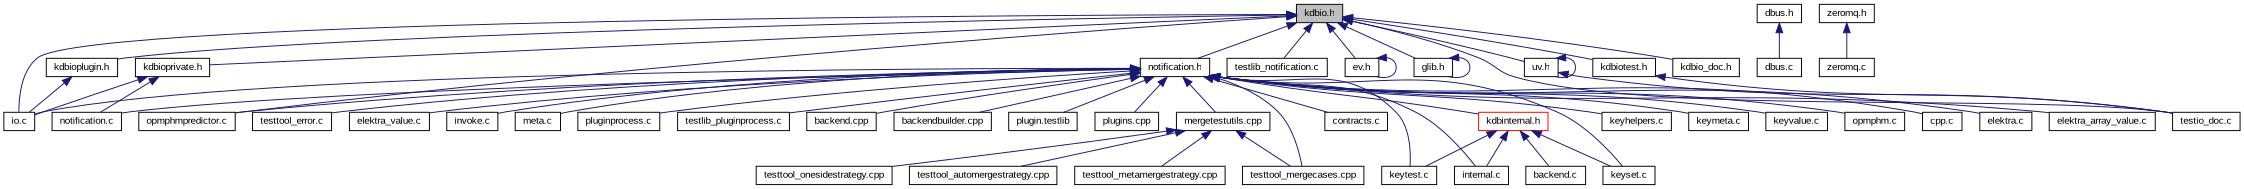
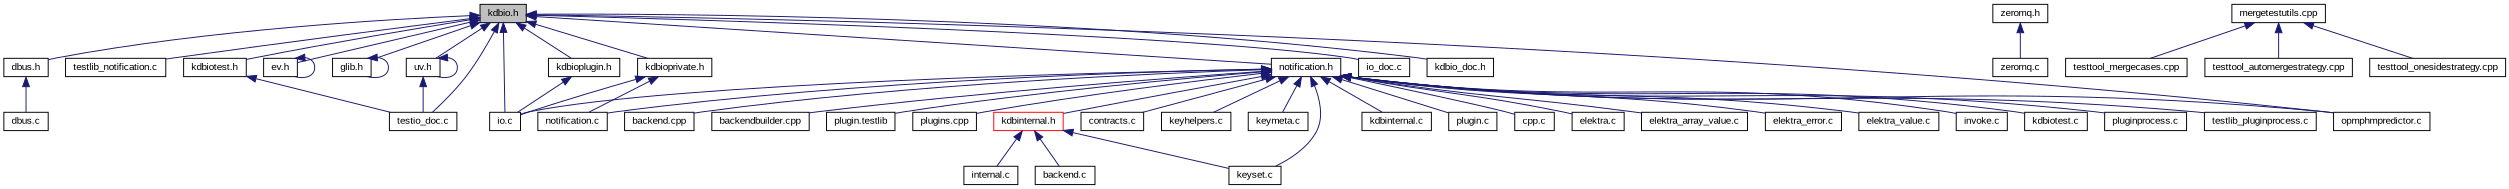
  digraph {
    fontname="Liberation Sans"
    node [color=black fillcolor=white fontname="Liberation Sans" fontsize=10 shape=record style=filled]
    edge [color=midnightblue dir=back fontname="Liberation Sans" fontsize=10 labelfontname=Helvetica labelfontsize=10 style=solid]
    n1 [fillcolor=grey75 fontcolor=black height=0.2 label="kdbio.h" width=0.4]
    n2 [height=0.2 label="io.c" width=0.4]
    n3 [height=0.2 label="testlib_notification.c" width=0.4]
    n4 [height=0.2 label="dbus.h" width=0.4]
    n5 [height=0.2 label="ev.h" width=0.4]
    n6 [height=0.2 label="glib.h" width=0.4]
    n7 [height=0.2 label="uv.h" width=0.4]
    n8 [height=0.2 label="testio_doc.c" width=0.4]
    n9 [height=0.2 label="kdbioplugin.h" width=0.4]
    n10 [height=0.2 label="kdbioprivate.h" width=0.4]
    n11 [height=0.2 label="kdbiotest.h" width=0.4]
    n12 [height=0.2 label="notification.h" width=0.4]
+   n13 [height=0.2 label="io_doc.c" width=0.4]
    n14 [height=0.2 label="kdbio_doc.h" width=0.4]
    n15 [height=0.2 label="opmphmpredictor.c" width=0.4]
    n16 [height=0.2 label="dbus.c" width=0.4]
    n17 [height=0.2 label="zeromq.h" width=0.4]
    n18 [height=0.2 label="zeromq.c" width=0.4]
    n19 [height=0.2 label="notification.c" width=0.4]
    n20 [height=0.2 label="contracts.c" width=0.4]
    n21 [height=0.2 label="internal.c" width=0.4]
    n22 [height=0.2 label="keyhelpers.c" width=0.4]
    n23 [height=0.2 label="keymeta.c" width=0.4]
    n24 [height=0.2 label="keyset.c" width=0.4]
-   n25 [height=0.2 label="keytest.c" width=0.4]
-   n26 [height=0.2 label="keyvalue.c" width=0.4]
-   n27 [height=0.2 label="opmphm.c" width=0.4]
+   n26 [height=0.2 label="kdbinternal.c" width=0.4]
+   n27 [height=0.2 label="plugin.c" width=0.4]
    n28 [height=0.2 label="cpp.c" width=0.4]
    n29 [height=0.2 label="elektra.c" width=0.4]
    n30 [height=0.2 label="elektra_array_value.c" width=0.4]
-   n31 [height=0.2 label="testtool_error.c" width=0.4]
+   n31 [height=0.2 label="elektra_error.c" width=0.4]
    n32 [height=0.2 label="elektra_value.c" width=0.4]
    n33 [height=0.2 label="invoke.c" width=0.4]
-   n34 [height=0.2 label="meta.c" width=0.4]
+   n34 [height=0.2 label="kdbiotest.c" width=0.4]
    n35 [height=0.2 label="pluginprocess.c" width=0.4]
    n36 [height=0.2 label="testlib_pluginprocess.c" width=0.4]
    n37 [height=0.2 label="backend.cpp" width=0.4]
    n38 [height=0.2 label="backendbuilder.cpp" width=0.4]
    n39 [height=0.2 label="plugin.testlib" width=0.4]
    n40 [height=0.2 label="plugins.cpp" width=0.4]
    n41 [height=0.2 label="mergetestutils.cpp" width=0.4]
    n42 [height=0.2 label="testtool_mergecases.cpp" width=0.4]
    n43 [color=red height=0.2 label="kdbinternal.h" width=0.4]
    n44 [height=0.2 label="testtool_automergestrategy.cpp" width=0.4]
-   n45 [height=0.2 label="testtool_metamergestrategy.cpp" width=0.4]
    n46 [height=0.2 label="testtool_onesidestrategy.cpp" width=0.4]
    n47 [height=0.2 label="backend.c" width=0.4]
    n1 -> n2
    n1 -> n3
+   n1 -> n4
    n1 -> n5
    n1 -> n6
    n1 -> n7
    n1 -> n8
    n1 -> n9
    n1 -> n10
    n1 -> n11
    n1 -> n12
+   n1 -> n13
    n1 -> n14
    n1 -> n15
    n4 -> n16
    n5 -> n5
    n6 -> n6
    n7 -> n7
    n7 -> n8
    n9 -> n2
    n10 -> n2
    n10 -> n19
    n11 -> n8
    n12 -> n2
    n12 -> n15
    n12 -> n19
    n12 -> n20
-   n12 -> n21
    n12 -> n22
    n12 -> n23
    n12 -> n24
-   n12 -> n25
    n12 -> n26
    n12 -> n27
    n12 -> n28
    n12 -> n29
    n12 -> n30
    n12 -> n31
    n12 -> n32
    n12 -> n33
    n12 -> n34
    n12 -> n35
    n12 -> n36
    n12 -> n37
    n12 -> n38
    n12 -> n39
    n12 -> n40
-   n12 -> n41
-   n12 -> n42
    n12 -> n43
    n17 -> n18
    n41 -> n42
    n41 -> n44
-   n41 -> n45
    n41 -> n46
    n43 -> n21
    n43 -> n24
-   n43 -> n25
    n43 -> n47
  }
